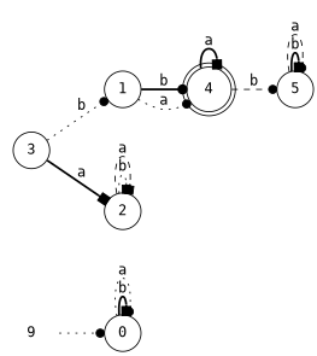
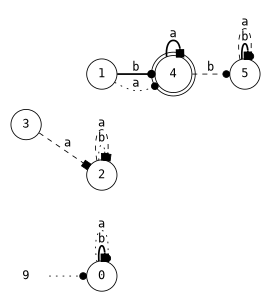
  digraph {
    fontname="DejaVu Sans Mono"
    rankdir=LR
    node [fontname="DejaVu Sans Mono" shape=circle]
    edge [arrowhead=dot fontname="DejaVu Sans Mono" style=dotted]
    n1 [label=0]
    n2 [label=1]
    n3 [label=4 shape=doublecircle]
    n4 [label=5]
    n5 [label=2]
    n6 [label=3]
    n7 [label=9 shape=plaintext]
    n1 -> n1 [arrowhead=box label=b style=bold]
    n1 -> n1 [label=a]
    n2 -> n3 [label=b style=bold]
    n2 -> n3 [label=a]
    n3 -> n3 [arrowhead=box label=a style=bold]
    n3 -> n4 [label=b style=dashed]
    n4 -> n4 [arrowhead=box label=b style=bold]
    n4 -> n4 [label=a style=dashed]
    n5 -> n5 [arrowhead=box label=b]
    n5 -> n5 [arrowhead=box label=a style=dashed]
-   n6 -> n2 [label=b]
-   n6 -> n5 [arrowhead=box label=a style=bold]
+   n6 -> n5 [arrowhead=box label=a style=dashed]
    n7 -> n1
  }
